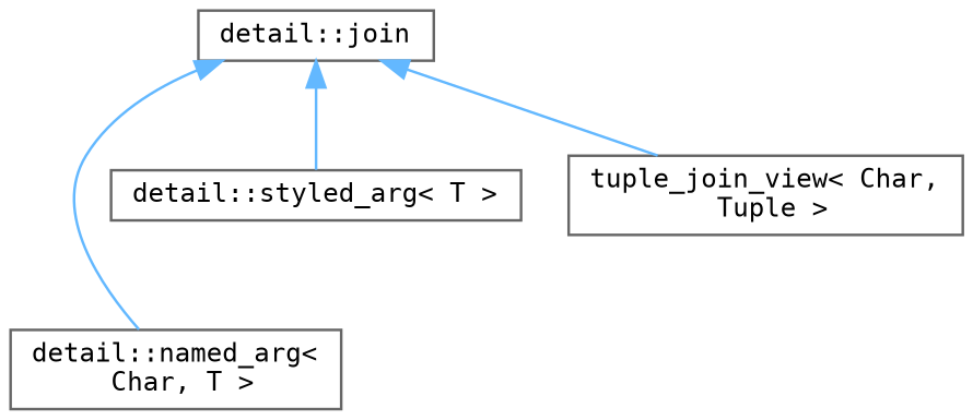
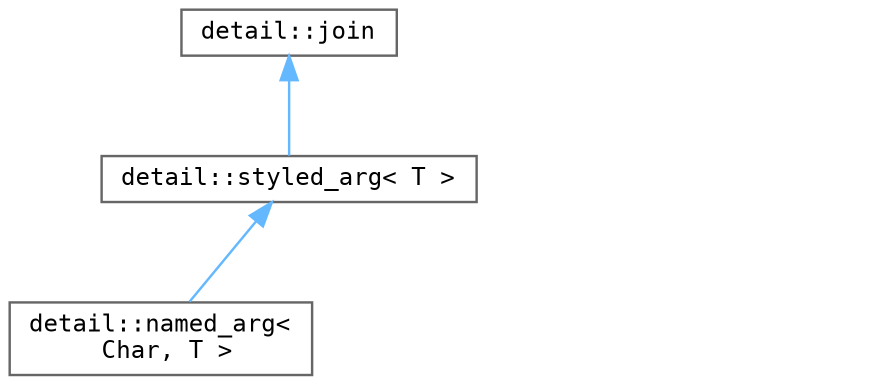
  digraph {
    fontname="DejaVu Sans Mono"
    rankdir=TB
    node [color=grey40 fillcolor=white fontname="DejaVu Sans Mono" fontsize=10 shape=box style=filled]
    edge [color=steelblue1 dir=back fontname="DejaVu Sans Mono" fontsize=10 labelfontname=Helvetica labelfontsize=10 style=solid]
    n1 [height=0.2 label="detail::join" width=0.4]
    n2 [height=0.2 label="detail::named_arg\<\l Char, T \>" width=0.4]
    n3 [height=0.2 label="detail::styled_arg\< T \>" width=0.4]
-   n4 [height=0.2 label="tuple_join_view\< Char,\l Tuple \>" width=0.4]
-   n1 -> n2
+   n3 -> n2
    n1 -> n3
-   n1 -> n4
  }
